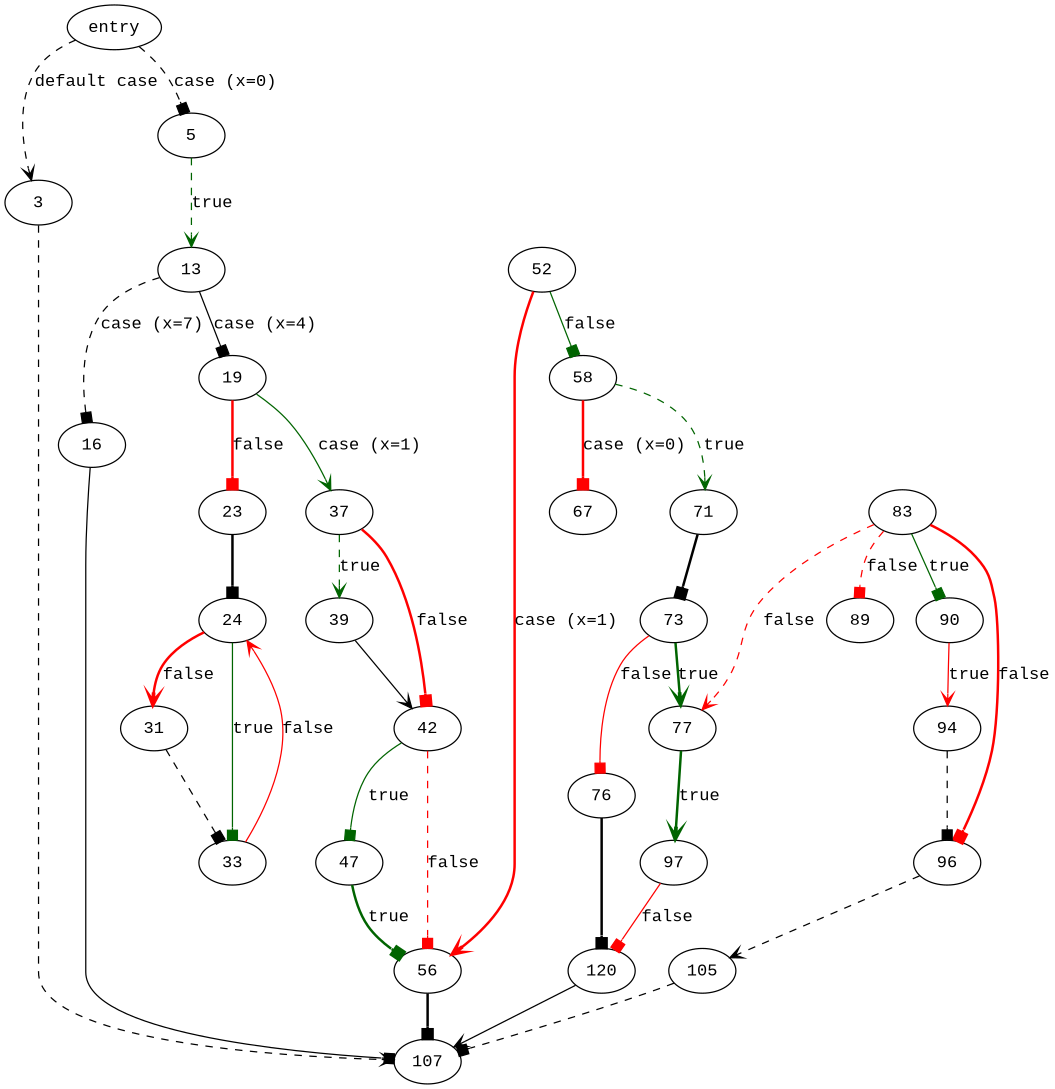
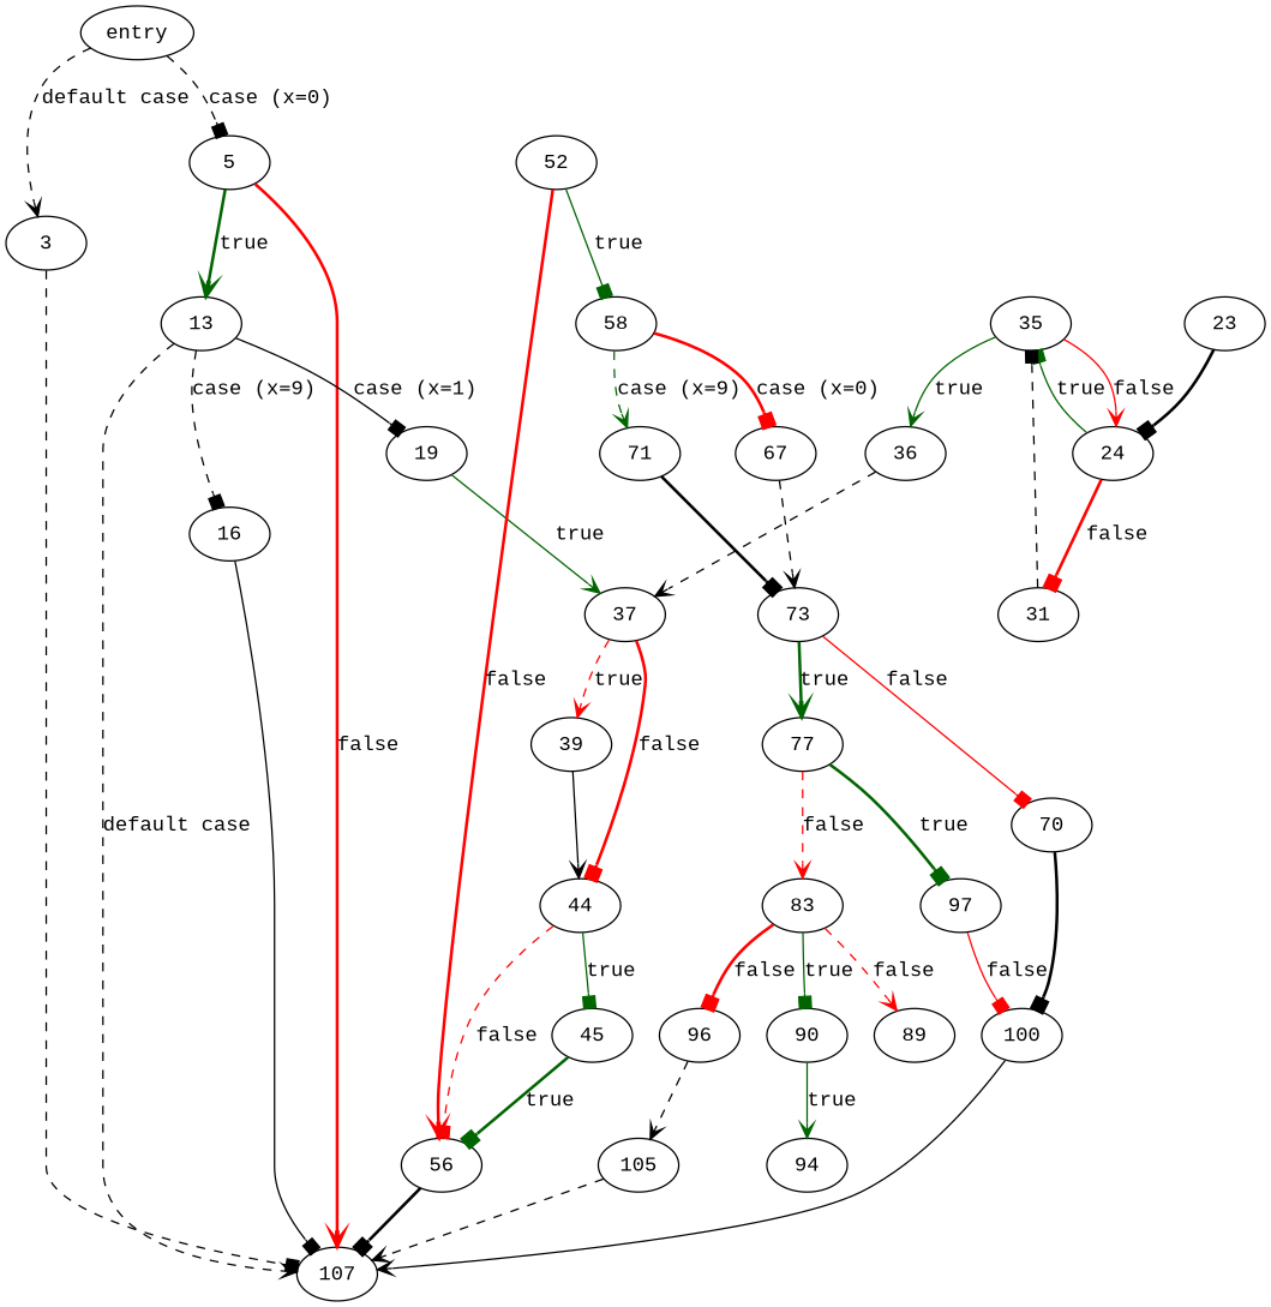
  digraph {
    fontname="Liberation Mono"
    node [fontname="Liberation Mono"]
    edge [arrowhead=box fontname="Liberation Mono" style=dashed]
    n1 [label=entry]
    3
    5
    107
    13
    16
    19
    23
    37
    24
    39
-   42
+   42 [label=44]
    31
-   33
-   47
+   33 [label=35]
+   36
+   47 [label=45]
    56
    52
    58
    67
    71
    73
-   76
+   76 [label=70]
    77
-   100 [label=120]
+   100
    83
    97
    89
    90
    96
    94
    105
    n1 -> 3 [arrowhead=vee label="default case"]
    n1 -> 5 [label="case (x=0)"]
-   3 -> 107 [arrowhead=vee]
-   5 -> 13 [arrowhead=vee color=darkgreen label=true]
-   13 -> 16 [label="case (x=7)"]
-   13 -> 19 [label="case (x=4)" style=solid]
+   3 -> 107
+   5 -> 107 [arrowhead=vee color=red label=false style=bold]
+   5 -> 13 [arrowhead=vee color=darkgreen label=true style=bold]
+   13 -> 107 [arrowhead=vee label="default case"]
+   13 -> 16 [label="case (x=9)"]
+   13 -> 19 [label="case (x=1)" style=solid]
    16 -> 107 [style=solid]
-   19 -> 23 [color=red label=false style=bold]
-   19 -> 37 [arrowhead=vee color=darkgreen label="case (x=1)" style=solid]
+   19 -> 37 [arrowhead=vee color=darkgreen label=true style=solid]
    23 -> 24 [style=bold]
-   37 -> 39 [arrowhead=vee color=darkgreen label=true]
+   37 -> 39 [arrowhead=vee color=red label=true]
    37 -> 42 [color=red label=false style=bold]
-   24 -> 31 [arrowhead=vee color=red label=false style=bold]
+   24 -> 31 [color=red label=false style=bold]
    24 -> 33 [color=darkgreen label=true style=solid]
    39 -> 42 [arrowhead=vee style=solid]
    42 -> 47 [color=darkgreen label=true style=solid]
    42 -> 56 [color=red label=false]
    31 -> 33
    33 -> 24 [arrowhead=vee color=red label=false style=solid]
+   33 -> 36 [arrowhead=vee color=darkgreen label=true style=solid]
+   36 -> 37 [arrowhead=vee]
    47 -> 56 [color=darkgreen label=true style=bold]
    56 -> 107 [style=bold]
-   52 -> 56 [arrowhead=vee color=red label="case (x=1)" style=bold]
-   52 -> 58 [color=darkgreen label=false style=solid]
+   52 -> 56 [arrowhead=vee color=red label=false style=bold]
+   52 -> 58 [color=darkgreen label=true style=solid]
    58 -> 67 [color=red label="case (x=0)" style=bold]
-   58 -> 71 [arrowhead=vee color=darkgreen label=true]
+   58 -> 71 [arrowhead=vee color=darkgreen label="case (x=9)"]
+   67 -> 73 [arrowhead=vee]
    71 -> 73 [style=bold]
    73 -> 76 [color=red label=false style=solid]
    73 -> 77 [arrowhead=vee color=darkgreen label=true style=bold]
    76 -> 100 [style=bold]
-   83 -> 77 [arrowhead=vee color=red label=false]
-   77 -> 97 [arrowhead=vee color=darkgreen label=true style=bold]
+   77 -> 83 [arrowhead=vee color=red label=false]
+   77 -> 97 [color=darkgreen label=true style=bold]
    100 -> 107 [arrowhead=vee style=solid]
-   83 -> 89 [color=red label=false]
+   83 -> 89 [arrowhead=vee color=red label=false]
    83 -> 90 [color=darkgreen label=true style=solid]
    83 -> 96 [color=red label=false style=bold]
    97 -> 100 [color=red label=false style=solid]
-   90 -> 94 [arrowhead=vee color=red label=true style=solid]
+   90 -> 94 [arrowhead=vee color=darkgreen label=true style=solid]
    96 -> 105 [arrowhead=vee]
-   94 -> 96
-   105 -> 107
+   105 -> 107 [arrowhead=vee]
  }
